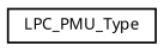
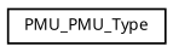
  digraph {
    rankdir=LR
-   n1 [color=black fillcolor=white fontname=Sans fontsize=8 height=0.2 label=LPC_PMU_Type shape=record style=filled width=0.4]
+   n1 [color=black fillcolor=white fontname=Sans fontsize=8 height=0.2 label=PMU_PMU_Type shape=record style=filled width=0.4]
  }
